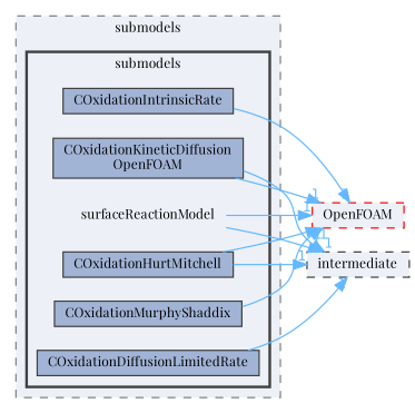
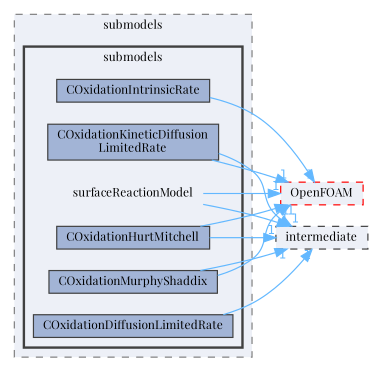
  digraph {
    compound=true
    fontname="Playfair Display"
    rankdir=LR
    node [fontname="Playfair Display" fontsize=10 shape=box color=grey25 fillcolor="#a2b4d6" style=filled]
    edge [color=steelblue1 fontcolor=steelblue1 fontname="Playfair Display" fontsize=10 headlabel=1 labeldistance=1.5 labelfontname=Helvetica labelfontsize=10]
    n1 [height=0.2 label=surfaceReactionModel shape=plaintext width=0.4 color="" fillcolor="" style=""]
    n2 [height=0.2 label=COxidationDiffusionLimitedRate width=0.4]
    n3 [height=0.2 label=COxidationHurtMitchell width=0.4]
    n4 [height=0.2 label=COxidationIntrinsicRate width=0.4]
-   n5 [height=0.2 label="COxidationKineticDiffusion\lOpenFOAM" width=0.4]
+   n5 [height=0.2 label="COxidationKineticDiffusion\lLimitedRate" width=0.4]
    n6 [height=0.2 label=COxidationMurphyShaddix width=0.4]
    n7 [color=red fillcolor="#edf0f7" height=0.2 label=OpenFOAM style="filled,dashed" width=0.4]
    n8 [fillcolor="#edf0f7" height=0.2 label=intermediate style="filled,dashed" width=0.4]
    subgraph cluster_1 {
      bgcolor="#edf0f7"
      fontsize=10
      label=submodels
      pencolor=grey50
      style="filled,dashed"
      subgraph cluster_2 {
        bgcolor="#edf0f7"
        fontsize=10
        label=submodels
        pencolor=grey25
        style="filled,bold"
        n1
        n2
        n3
        n4
        n5
        n6
      }
    }
    n1 -> n7
    n1 -> n8
    n2 -> n8
    n3 -> n7
    n3 -> n8
    n4 -> n7
    n5 -> n7
    n5 -> n8
    n6 -> n7
+   n6 -> n8
  }
